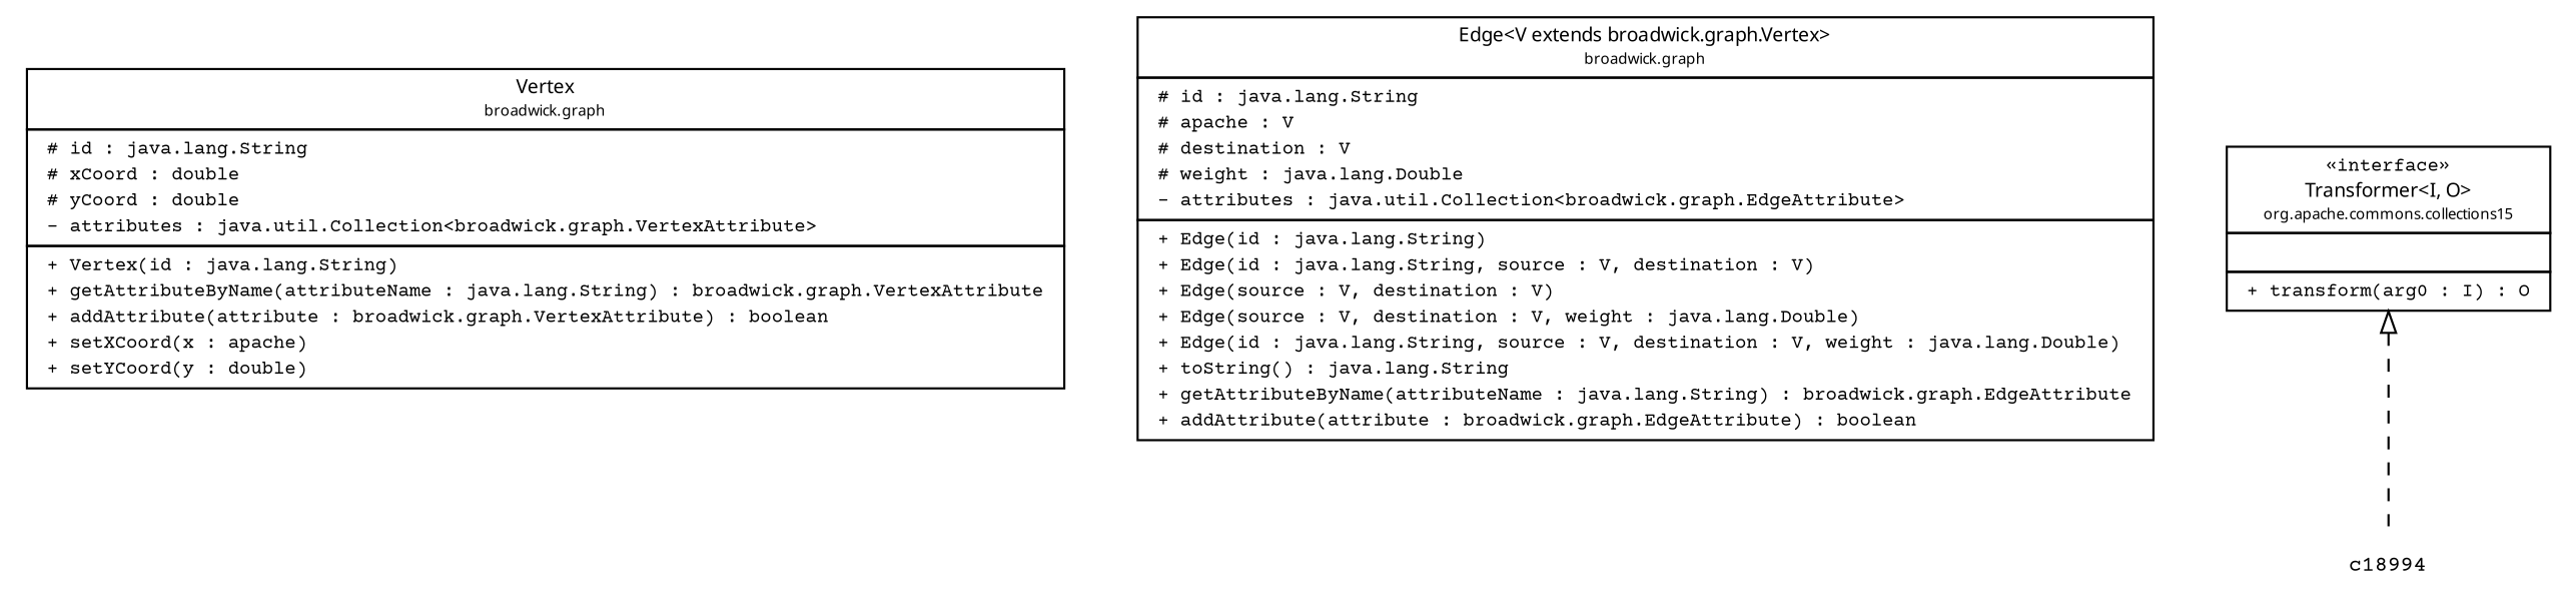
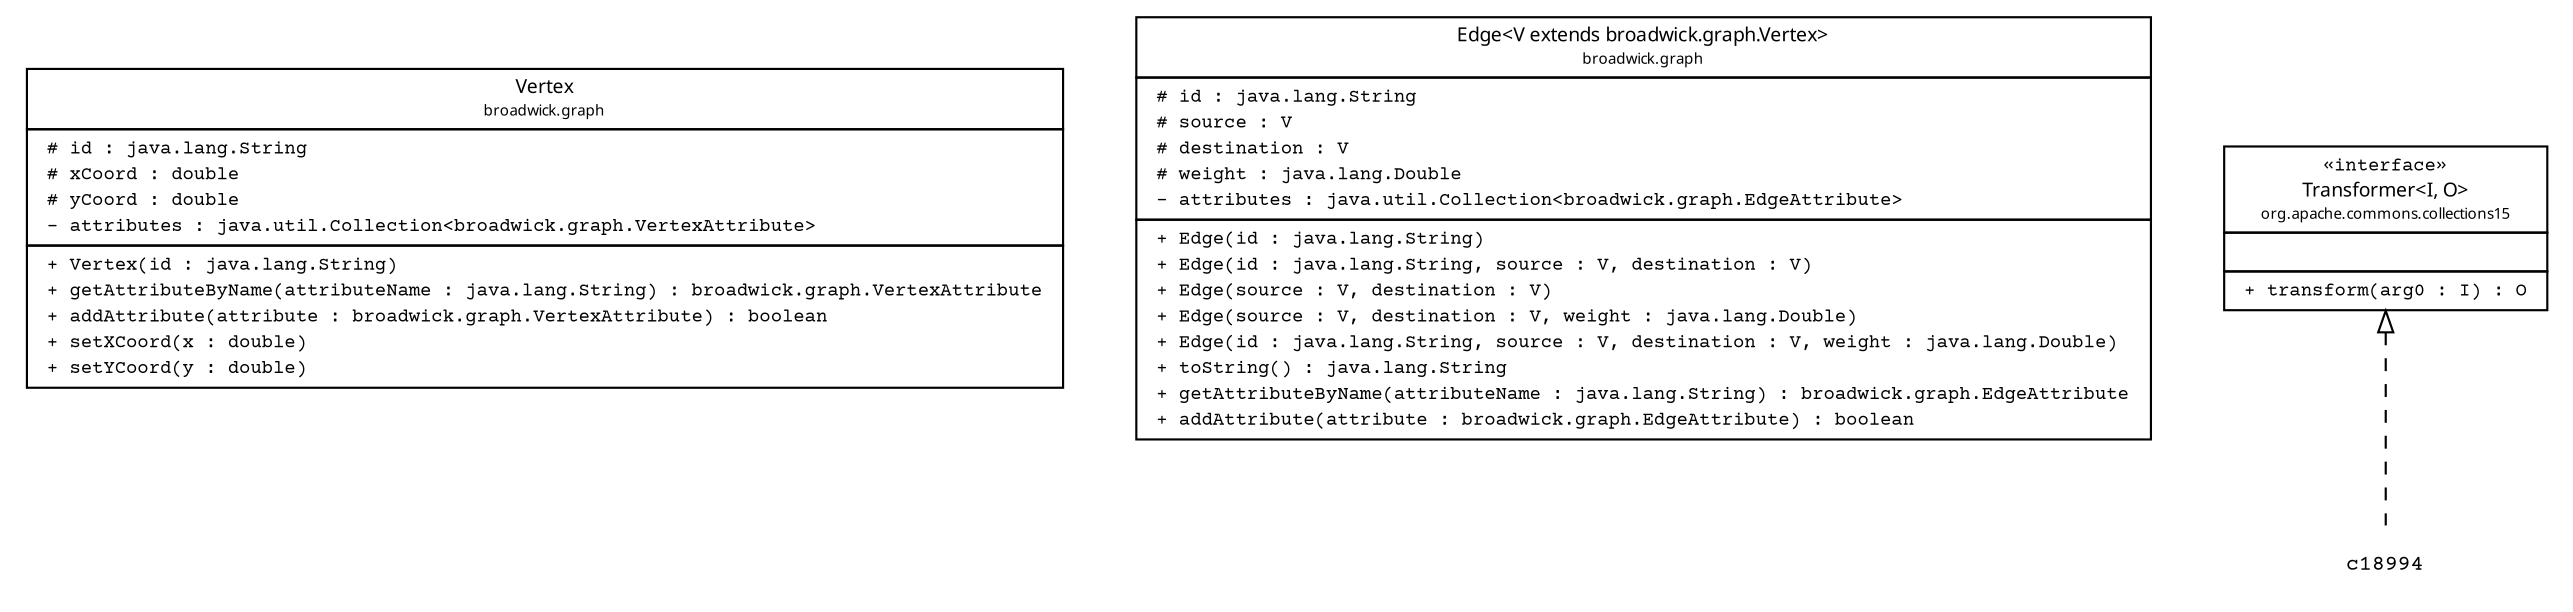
  digraph {
    nodesep=0.25
    ranksep=0.5
    fontname="Courier Prime"
    node [fontcolor=black fontname="Courier Prime" fontsize=9.0 shape=plaintext]
-   n1 [label=<<table title="broadwick.graph.Vertex" border="0" cellborder="1" cellspacing="0" cellpadding="2" port="p" href="../Vertex.html"> 		<tr><td><table border="0" cellspacing="0" cellpadding="1"> <tr><td align="center" balign="center"><font face="Trebuchet MS"> Vertex </font></td></tr> <tr><td align="center" balign="center"><font face="Trebuchet MS" point-size="7.0"> broadwick.graph </font></td></tr> 		</table></td></tr> 		<tr><td><table border="0" cellspacing="0" cellpadding="1"> <tr><td align="left" balign="left"> # id : java.lang.String </td></tr> <tr><td align="left" balign="left"> # xCoord : double </td></tr> <tr><td align="left" balign="left"> # yCoord : double </td></tr> <tr><td align="left" balign="left"> - attributes : java.util.Collection&lt;broadwick.graph.VertexAttribute&gt; </td></tr> 		</table></td></tr> 		<tr><td><table border="0" cellspacing="0" cellpadding="1"> <tr><td align="left" balign="left"> + Vertex(id : java.lang.String) </td></tr> <tr><td align="left" balign="left"> + getAttributeByName(attributeName : java.lang.String) : broadwick.graph.VertexAttribute </td></tr> <tr><td align="left" balign="left"> + addAttribute(attribute : broadwick.graph.VertexAttribute) : boolean </td></tr> <tr><td align="left" balign="left"> + setXCoord(x : apache) </td></tr> <tr><td align="left" balign="left"> + setYCoord(y : double) </td></tr> 		</table></td></tr> 		</table>>]
-   n2 [label=<<table title="broadwick.graph.Edge" border="0" cellborder="1" cellspacing="0" cellpadding="2" port="p" href="../Edge.html"> 		<tr><td><table border="0" cellspacing="0" cellpadding="1"> <tr><td align="center" balign="center"><font face="Trebuchet MS"> Edge&lt;V extends broadwick.graph.Vertex&gt; </font></td></tr> <tr><td align="center" balign="center"><font face="Trebuchet MS" point-size="7.0"> broadwick.graph </font></td></tr> 		</table></td></tr> 		<tr><td><table border="0" cellspacing="0" cellpadding="1"> <tr><td align="left" balign="left"> # id : java.lang.String </td></tr> <tr><td align="left" balign="left"> # apache : V </td></tr> <tr><td align="left" balign="left"> # destination : V </td></tr> <tr><td align="left" balign="left"> # weight : java.lang.Double </td></tr> <tr><td align="left" balign="left"> - attributes : java.util.Collection&lt;broadwick.graph.EdgeAttribute&gt; </td></tr> 		</table></td></tr> 		<tr><td><table border="0" cellspacing="0" cellpadding="1"> <tr><td align="left" balign="left"> + Edge(id : java.lang.String) </td></tr> <tr><td align="left" balign="left"> + Edge(id : java.lang.String, source : V, destination : V) </td></tr> <tr><td align="left" balign="left"> + Edge(source : V, destination : V) </td></tr> <tr><td align="left" balign="left"> + Edge(source : V, destination : V, weight : java.lang.Double) </td></tr> <tr><td align="left" balign="left"> + Edge(id : java.lang.String, source : V, destination : V, weight : java.lang.Double) </td></tr> <tr><td align="left" balign="left"> + toString() : java.lang.String </td></tr> <tr><td align="left" balign="left"> + getAttributeByName(attributeName : java.lang.String) : broadwick.graph.EdgeAttribute </td></tr> <tr><td align="left" balign="left"> + addAttribute(attribute : broadwick.graph.EdgeAttribute) : boolean </td></tr> 		</table></td></tr> 		</table>>]
+   n1 [label=<<table title="broadwick.graph.Vertex" border="0" cellborder="1" cellspacing="0" cellpadding="2" port="p" href="../Vertex.html"> 		<tr><td><table border="0" cellspacing="0" cellpadding="1"> <tr><td align="center" balign="center"><font face="Trebuchet MS"> Vertex </font></td></tr> <tr><td align="center" balign="center"><font face="Trebuchet MS" point-size="7.0"> broadwick.graph </font></td></tr> 		</table></td></tr> 		<tr><td><table border="0" cellspacing="0" cellpadding="1"> <tr><td align="left" balign="left"> # id : java.lang.String </td></tr> <tr><td align="left" balign="left"> # xCoord : double </td></tr> <tr><td align="left" balign="left"> # yCoord : double </td></tr> <tr><td align="left" balign="left"> - attributes : java.util.Collection&lt;broadwick.graph.VertexAttribute&gt; </td></tr> 		</table></td></tr> 		<tr><td><table border="0" cellspacing="0" cellpadding="1"> <tr><td align="left" balign="left"> + Vertex(id : java.lang.String) </td></tr> <tr><td align="left" balign="left"> + getAttributeByName(attributeName : java.lang.String) : broadwick.graph.VertexAttribute </td></tr> <tr><td align="left" balign="left"> + addAttribute(attribute : broadwick.graph.VertexAttribute) : boolean </td></tr> <tr><td align="left" balign="left"> + setXCoord(x : double) </td></tr> <tr><td align="left" balign="left"> + setYCoord(y : double) </td></tr> 		</table></td></tr> 		</table>>]
+   n2 [label=<<table title="broadwick.graph.Edge" border="0" cellborder="1" cellspacing="0" cellpadding="2" port="p" href="../Edge.html"> 		<tr><td><table border="0" cellspacing="0" cellpadding="1"> <tr><td align="center" balign="center"><font face="Trebuchet MS"> Edge&lt;V extends broadwick.graph.Vertex&gt; </font></td></tr> <tr><td align="center" balign="center"><font face="Trebuchet MS" point-size="7.0"> broadwick.graph </font></td></tr> 		</table></td></tr> 		<tr><td><table border="0" cellspacing="0" cellpadding="1"> <tr><td align="left" balign="left"> # id : java.lang.String </td></tr> <tr><td align="left" balign="left"> # source : V </td></tr> <tr><td align="left" balign="left"> # destination : V </td></tr> <tr><td align="left" balign="left"> # weight : java.lang.Double </td></tr> <tr><td align="left" balign="left"> - attributes : java.util.Collection&lt;broadwick.graph.EdgeAttribute&gt; </td></tr> 		</table></td></tr> 		<tr><td><table border="0" cellspacing="0" cellpadding="1"> <tr><td align="left" balign="left"> + Edge(id : java.lang.String) </td></tr> <tr><td align="left" balign="left"> + Edge(id : java.lang.String, source : V, destination : V) </td></tr> <tr><td align="left" balign="left"> + Edge(source : V, destination : V) </td></tr> <tr><td align="left" balign="left"> + Edge(source : V, destination : V, weight : java.lang.Double) </td></tr> <tr><td align="left" balign="left"> + Edge(id : java.lang.String, source : V, destination : V, weight : java.lang.Double) </td></tr> <tr><td align="left" balign="left"> + toString() : java.lang.String </td></tr> <tr><td align="left" balign="left"> + getAttributeByName(attributeName : java.lang.String) : broadwick.graph.EdgeAttribute </td></tr> <tr><td align="left" balign="left"> + addAttribute(attribute : broadwick.graph.EdgeAttribute) : boolean </td></tr> 		</table></td></tr> 		</table>>]
    n3 [label=<<table title="org.apache.commons.collections15.Transformer" border="0" cellborder="1" cellspacing="0" cellpadding="2" port="p" href="http://java.sun.com/j2se/1.4.2/docs/api/org/apache/commons/collections15/Transformer.html"> 		<tr><td><table border="0" cellspacing="0" cellpadding="1"> <tr><td align="center" balign="center"> &#171;interface&#187; </td></tr> <tr><td align="center" balign="center"><font face="Trebuchet MS"> Transformer&lt;I, O&gt; </font></td></tr> <tr><td align="center" balign="center"><font face="Trebuchet MS" point-size="7.0"> org.apache.commons.collections15 </font></td></tr> 		</table></td></tr> 		<tr><td><table border="0" cellspacing="0" cellpadding="1"> <tr><td align="left" balign="left">  </td></tr> 		</table></td></tr> 		<tr><td><table border="0" cellspacing="0" cellpadding="1"> <tr><td align="left" balign="left"> + transform(arg0 : I) : O </td></tr> 		</table></td></tr> 		</table>>]
    c18994 [fontsize=10 fontcolor=""]
    n3 -> c18994 [arrowtail=empty dir=back fontname="Courier Prime" fontsize=10 headport=p labelfontname="Trebuchet MS" labelfontsize=10 style=dashed tailport=p]
  }
